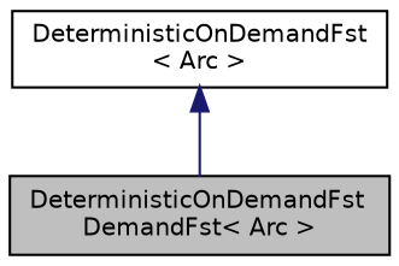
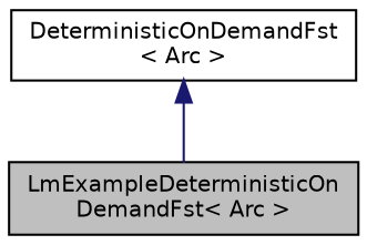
  digraph {
    node [color=black fontname=Helvetica fontsize=10 shape=record style=filled]
-   n1 [fillcolor=grey75 fontcolor=black height=0.2 label="DeterministicOnDemandFst\lDemandFst\< Arc \>" width=0.4]
+   n1 [fillcolor=grey75 fontcolor=black height=0.2 label="LmExampleDeterministicOn\lDemandFst\< Arc \>" width=0.4]
    n2 [fillcolor=white height=0.2 label="DeterministicOnDemandFst\l\< Arc \>" width=0.4]
    n2 -> n1 [color=midnightblue dir=back fontname=Helvetica fontsize=10 labelfontname=Helvetica labelfontsize=10 style=solid]
  }
